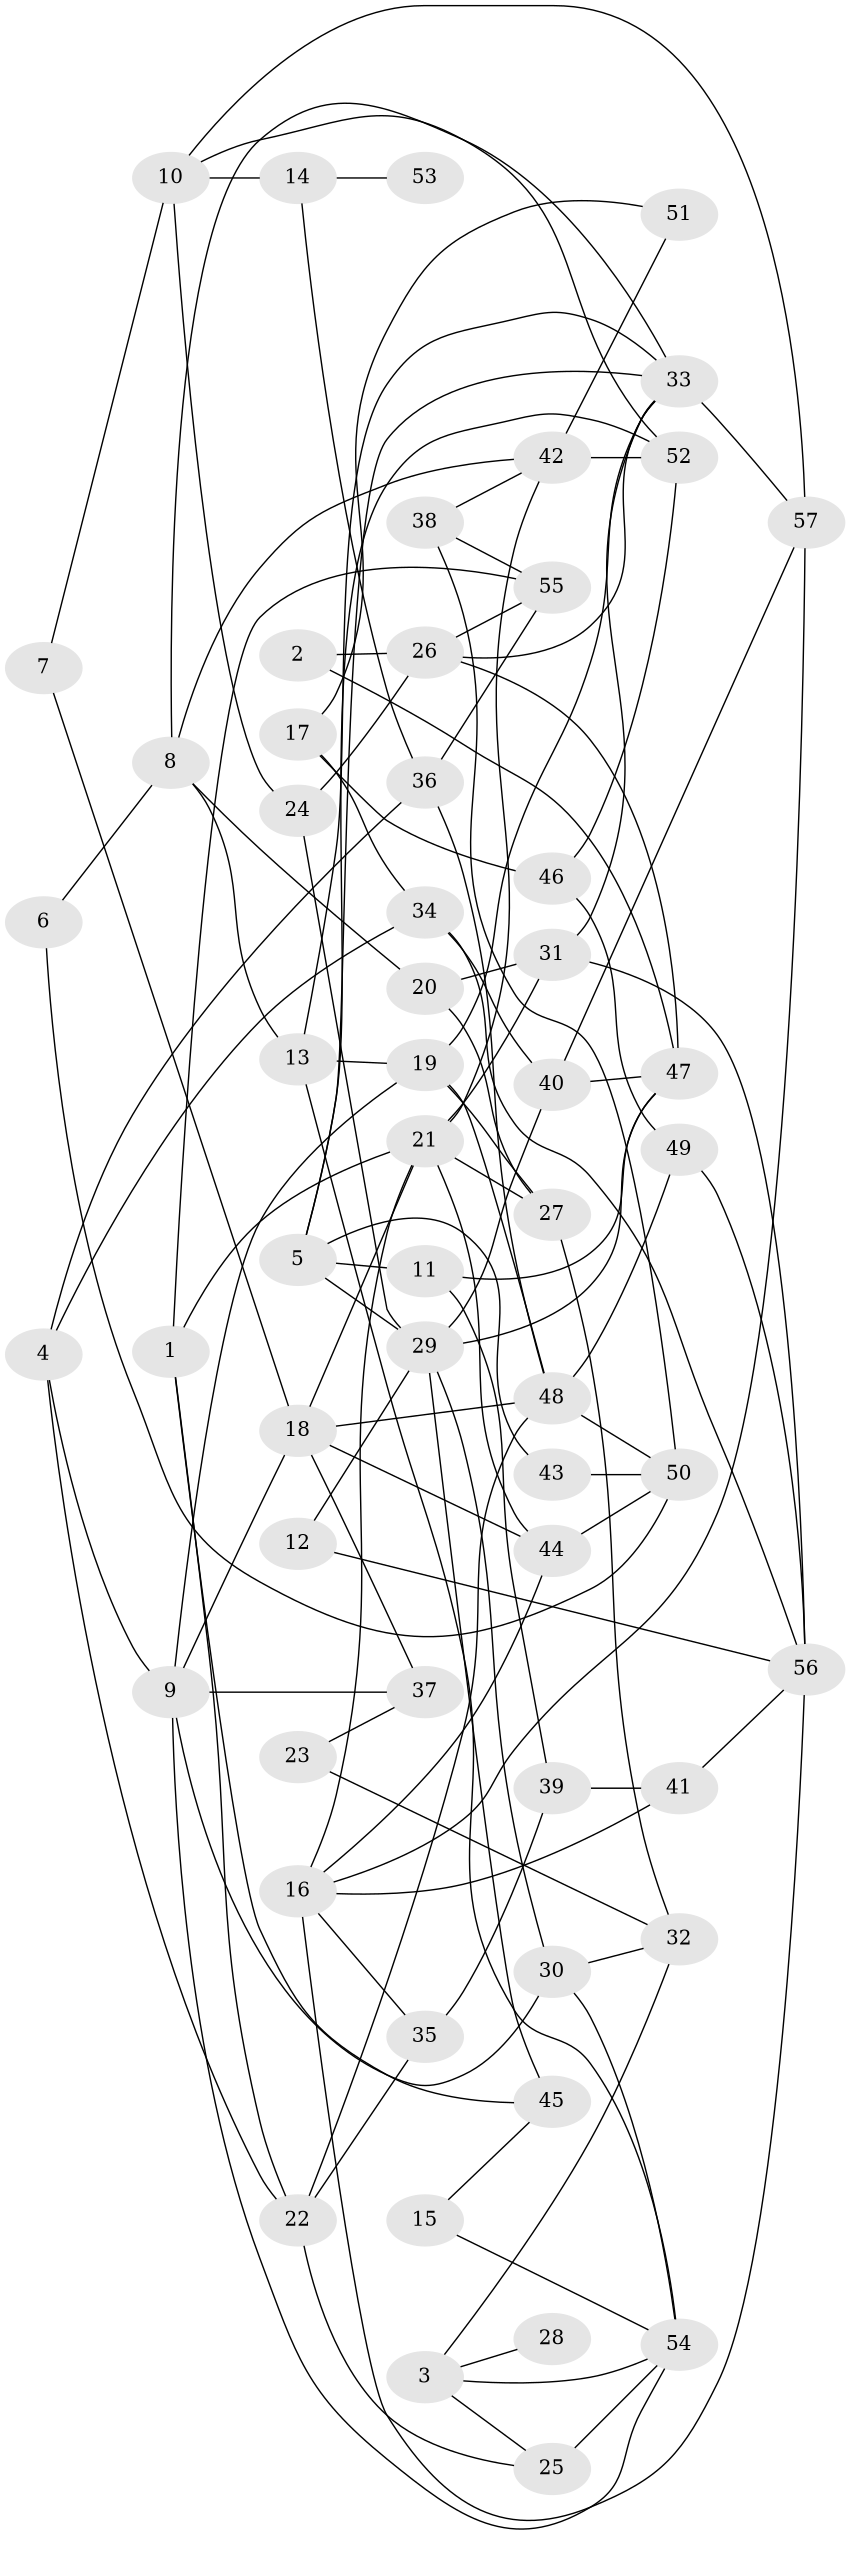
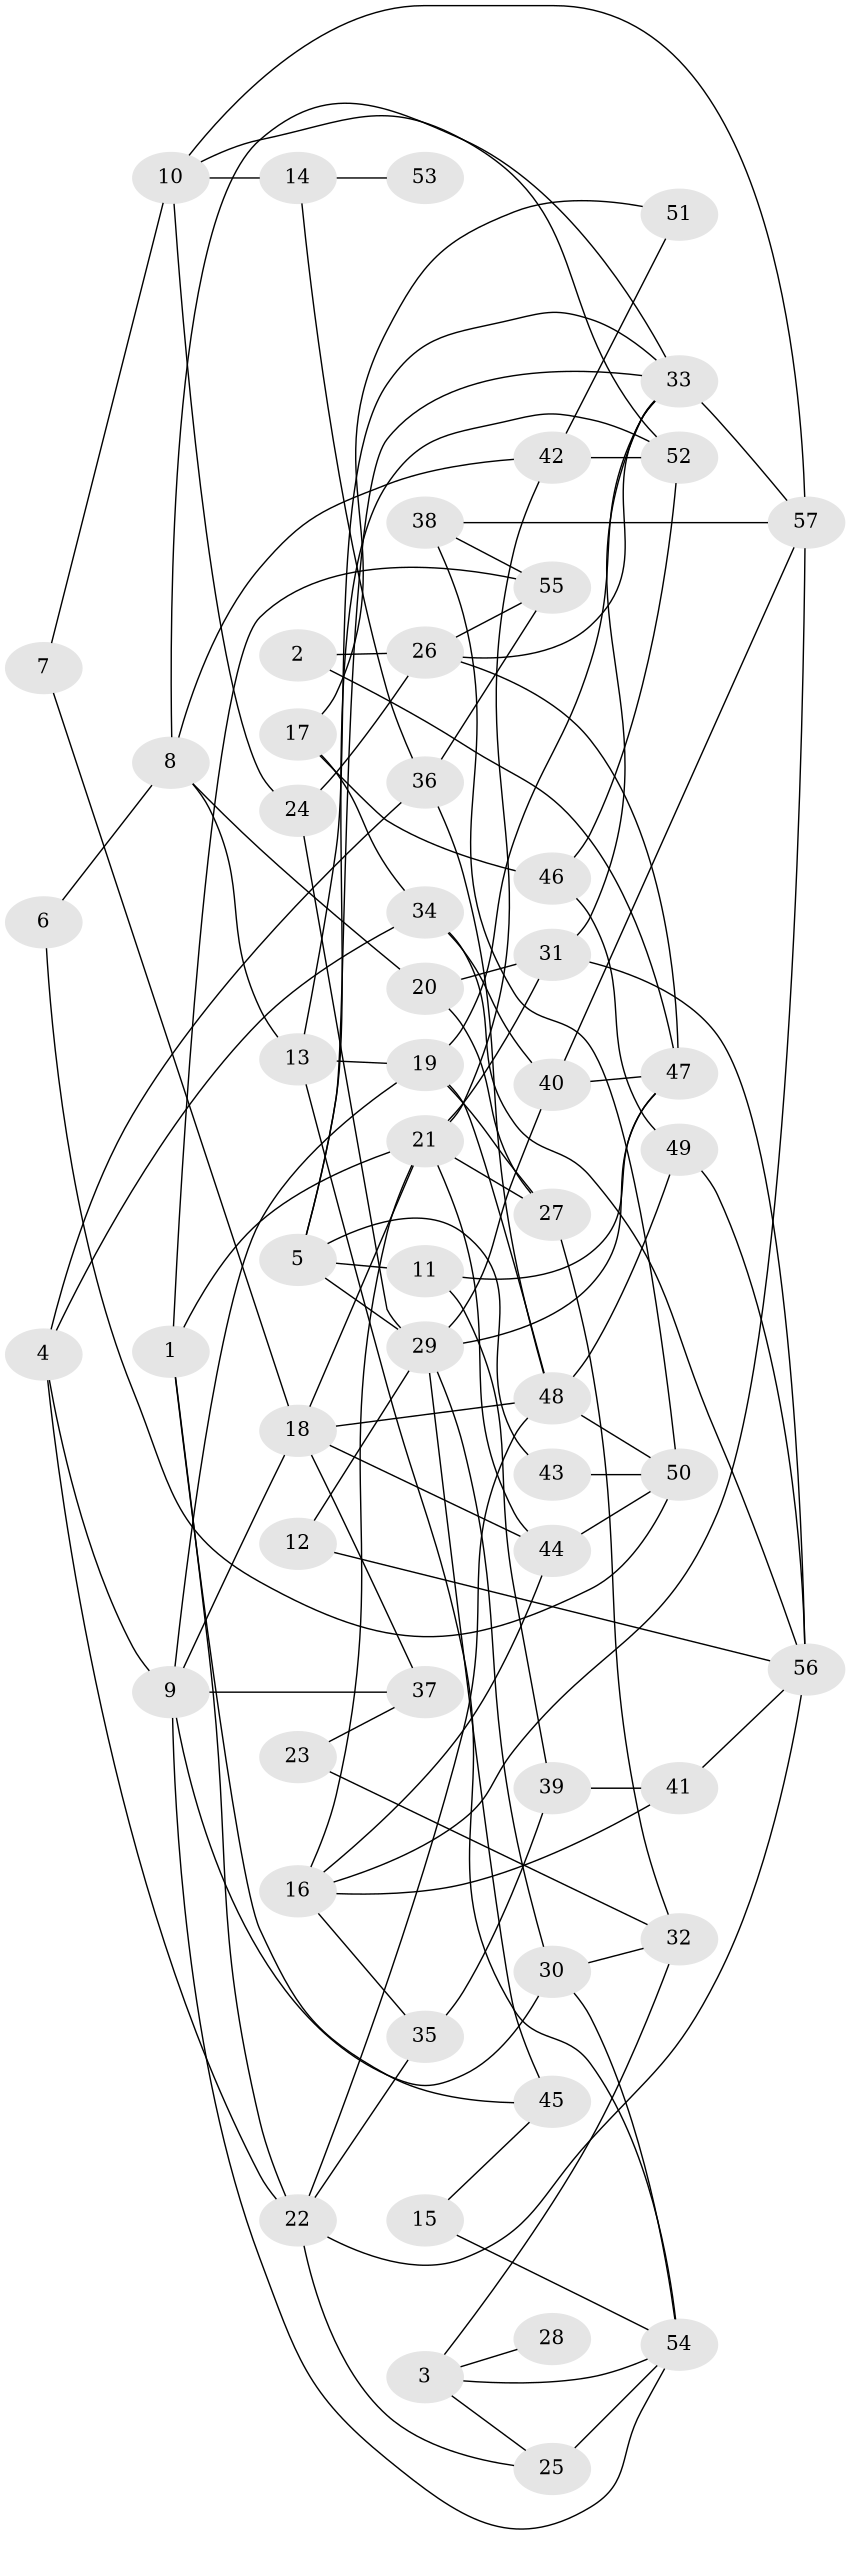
  graph {
    fontname="DejaVu Serif"
    rankdir=LR
    node [color=gray90 fontname="DejaVu Serif" style=filled]
    edge [fontname="DejaVu Serif"]
    1
    21
    22
    45
    55
    42
    44
    27
    31
    25
    35
    48
    2
    26
    47
    33
    3
    28
    32
    54
    4
    9
    34
    36
    18
    19
    30
    37
    56
    40
    5
    11
    43
    52
    29
    39
    57
    50
    6
    8
    13
    20
    7
    10
    14
    24
    51
    53
    41
    12
    15
    16
    17
    46
    49
    23
    38
    1 -- 21
    1 -- 22
    1 -- 45
    1 -- 55
    21 -- 42
    21 -- 44
    21 -- 27
    21 -- 31
    22 -- 25
    22 -- 35
    22 -- 48
    42 -- 52
    42 -- 51
    44 -- 50
    27 -- 32
    31 -- 33
    31 -- 56
    25 -- 54
    35 -- 39
    48 -- 50
    48 -- 49
    2 -- 26
    2 -- 47
    26 -- 55
    26 -- 47
    26 -- 33
    33 -- 57
    3 -- 25
    3 -- 28
    3 -- 32
    3 -- 54
    4 -- 22
    4 -- 9
    4 -- 34
    4 -- 36
    9 -- 54
    9 -- 18
    9 -- 19
    9 -- 30
    9 -- 37
    34 -- 56
    34 -- 40
    36 -- 55
    36 -- 48
    18 -- 21
    18 -- 44
    18 -- 48
    18 -- 37
    19 -- 27
    19 -- 48
    19 -- 33
    30 -- 32
    30 -- 54
    40 -- 47
    40 -- 57
    5 -- 33
    5 -- 11
    5 -- 43
    5 -- 52
    5 -- 29
    11 -- 47
    11 -- 39
    43 -- 50
    29 -- 45
    29 -- 47
    29 -- 30
    29 -- 40
    39 -- 41
    6 -- 50
    6 -- 8
    8 -- 42
    8 -- 33
    8 -- 13
    8 -- 20
    13 -- 33
    13 -- 54
    13 -- 19
    20 -- 27
    20 -- 31
    7 -- 18
    7 -- 10
    10 -- 52
    10 -- 57
    10 -- 14
    10 -- 24
    14 -- 36
    14 -- 53
    24 -- 26
    24 -- 29
    41 -- 56
    12 -- 56
    12 -- 29
    15 -- 45
    15 -- 54
    16 -- 21
    16 -- 44
    16 -- 35
-   16 -- 56
+   22 -- 56
    16 -- 57
    16 -- 41
    17 -- 34
    17 -- 51
    17 -- 46
    46 -- 52
    46 -- 49
    49 -- 56
    23 -- 32
    23 -- 37
    38 -- 55
-   38 -- 42
+   38 -- 57
    38 -- 50
  }
